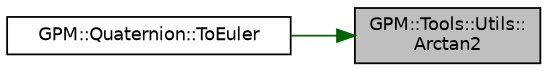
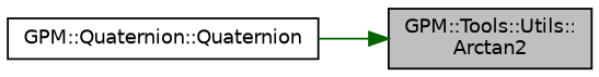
  digraph {
    rankdir=RL
    node [color=black fontname=Helvetica fontsize=10 shape=record style=filled]
    n1 [fillcolor=grey75 fontcolor=black height=0.2 label="GPM::Tools::Utils::\lArctan2" width=0.4]
-   n2 [fillcolor=white height=0.2 label="GPM::Quaternion::ToEuler" width=0.4]
+   n2 [fillcolor=white height=0.2 label="GPM::Quaternion::Quaternion" width=0.4]
    n1 -> n2 [color=darkgreen dir=back fontname=Helvetica fontsize=10 labelfontname=Helvetica labelfontsize=10 style=solid]
  }
